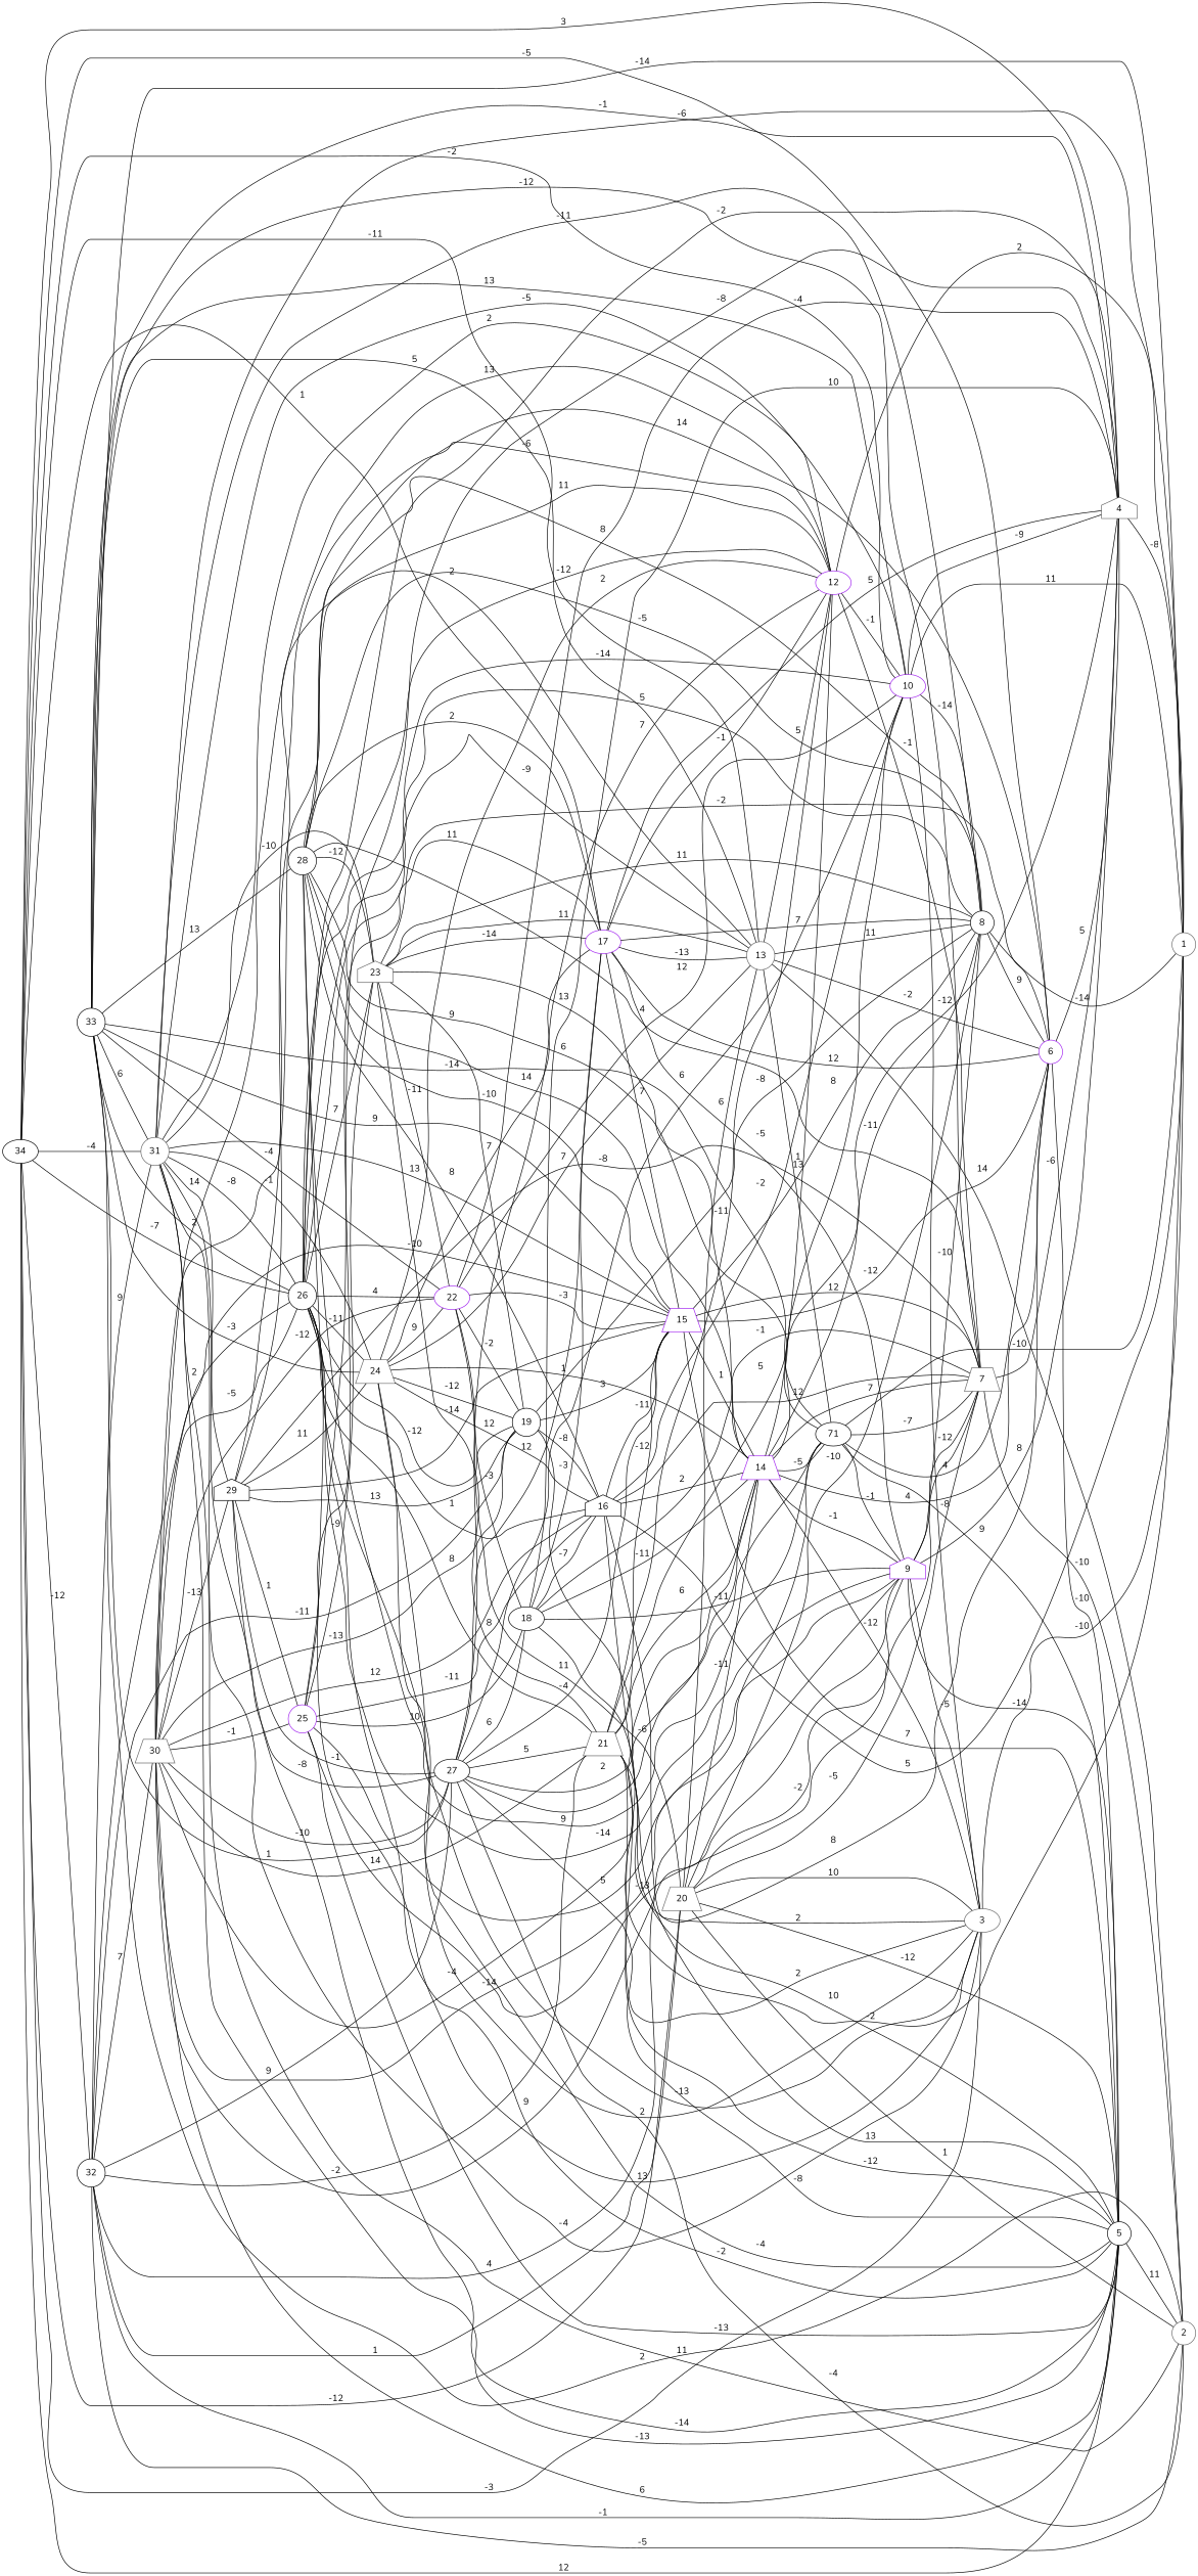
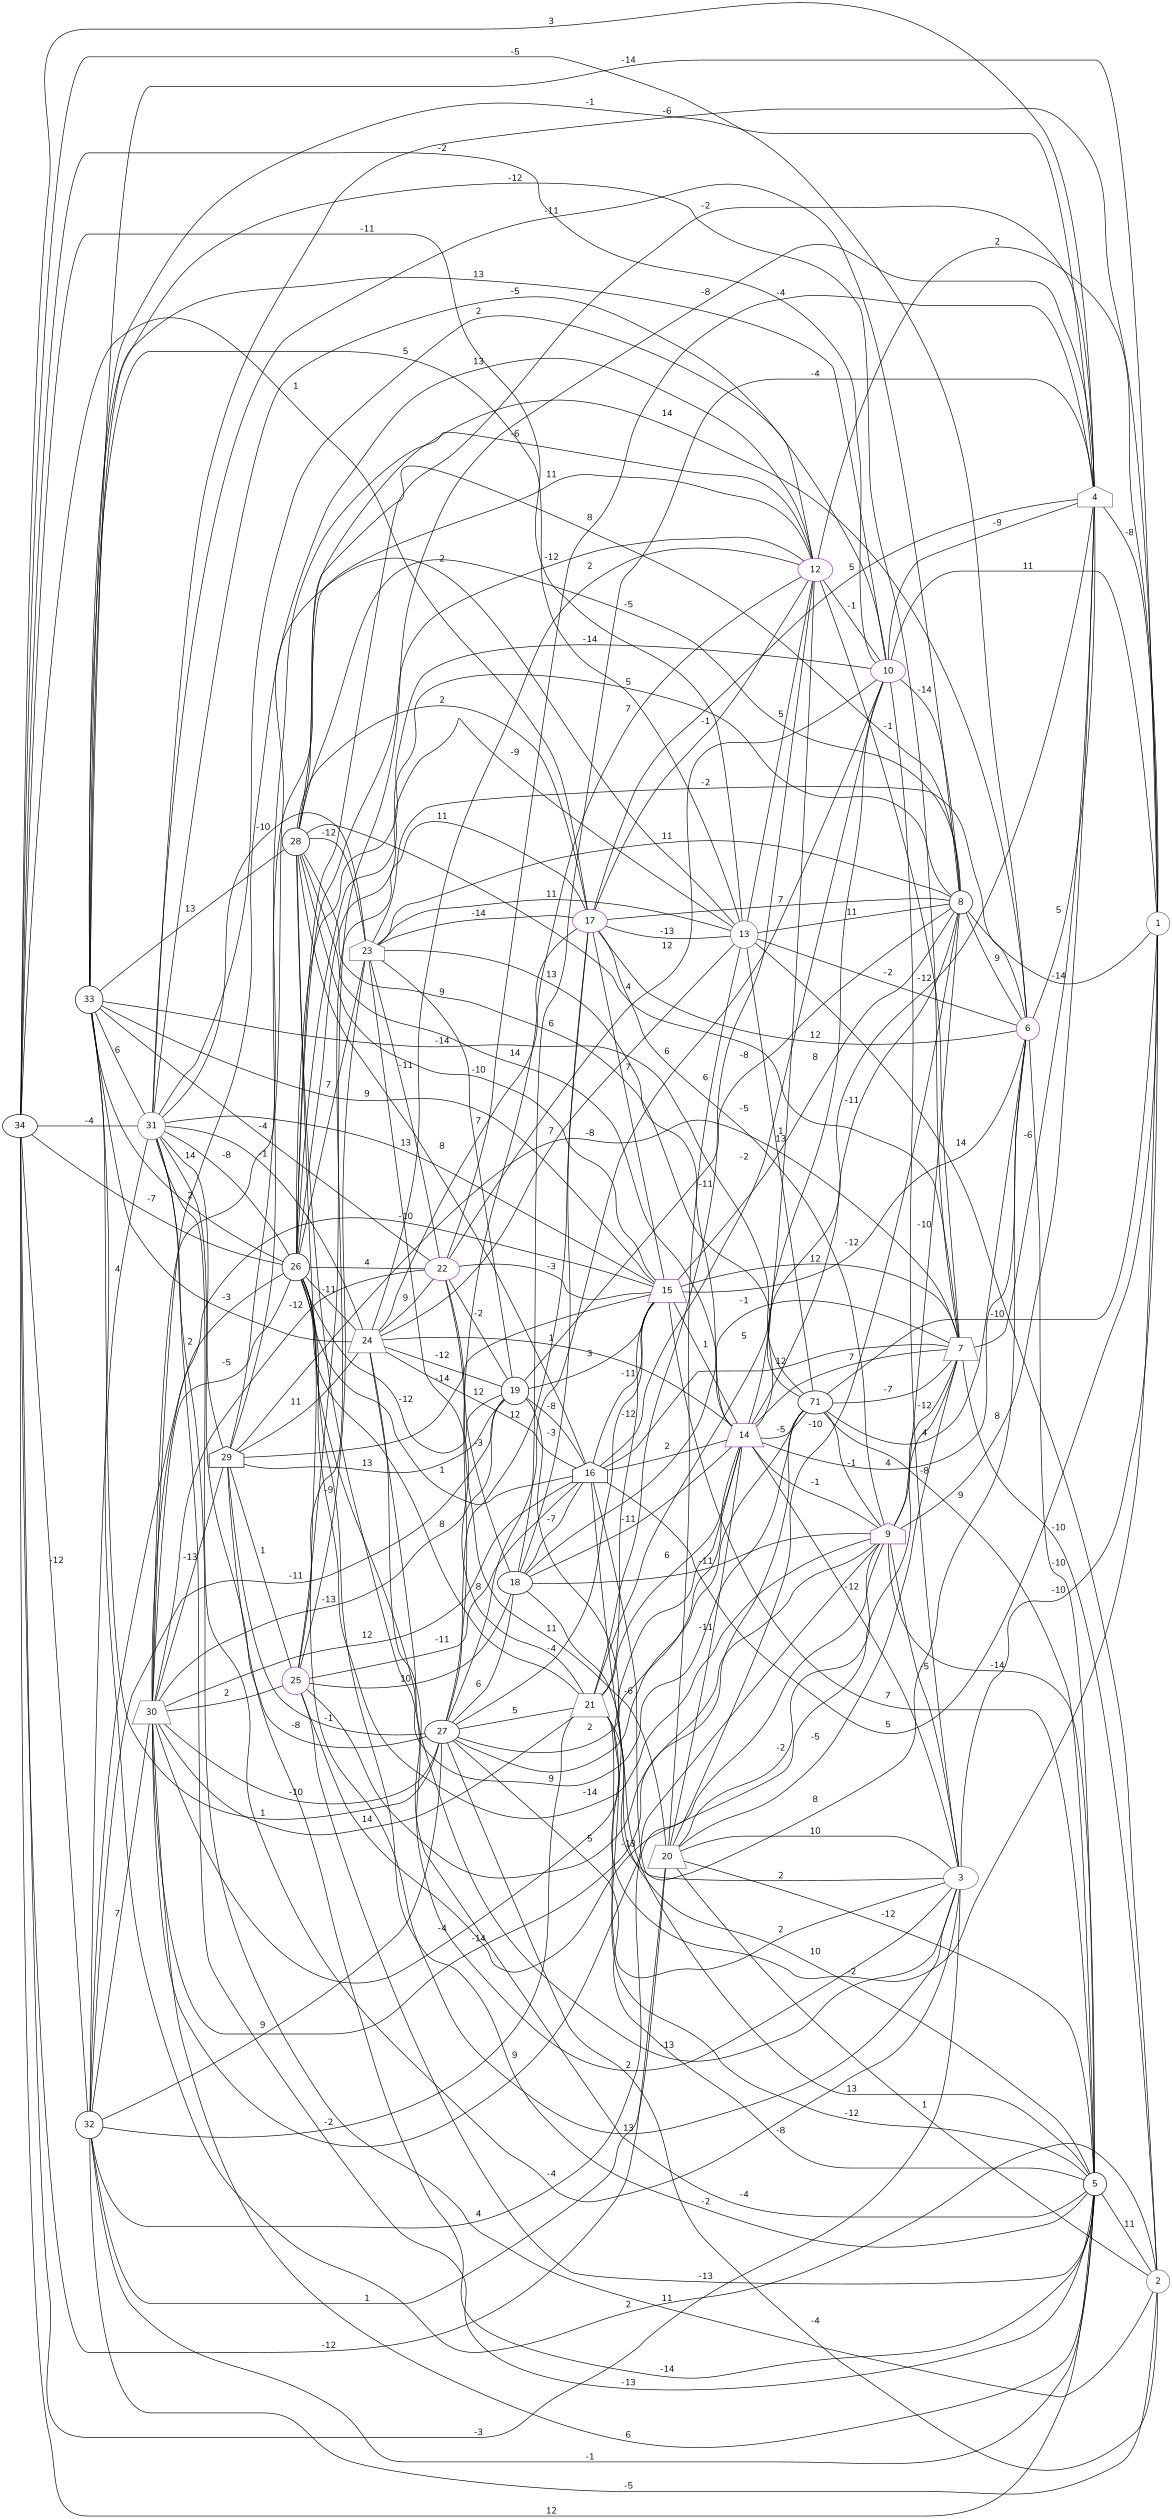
  graph {
    fontname=Nunito
    rankdir=LR
    node [color=black fontname=Nunito shape=circle]
    edge [fontname=Nunito]
    34 [shape=ellipse]
    3 [color=gray40 shape=ellipse]
    4 [color=gray40 shape=house]
    5
    6 [color=purple]
    10 [color=purple shape=ellipse]
    13 [color=gray40]
    17 [color=purple shape=ellipse]
    20 [color=gray40 shape=trapezium]
    26
    31 [color=gray40]
    32
    1 [color=gray40]
    2 [color=gray40]
    8
    n16 [label=71 shape=ellipse]
    12 [color=purple shape=ellipse]
    15 [color=purple shape=trapezium]
    9 [color=purple shape=house]
    7 [color=gray40 shape=trapezium]
    14 [color=purple shape=trapezium]
    22 [color=purple shape=ellipse]
    24 [color=gray40 shape=trapezium]
    19
    21 [color=gray40 shape=trapezium]
    23 [color=gray40 shape=house]
    16 [shape=house]
    27 [shape=ellipse]
    29 [shape=house]
    30 [color=gray40 shape=trapezium]
    18 [shape=ellipse]
    25 [color=purple]
    33
    28
    34 -- 3 [label=-3]
    34 -- 4 [label=3]
    34 -- 5 [label=12]
    34 -- 6 [label=-5]
    34 -- 10 [label=-2]
    34 -- 13 [label=-11]
    34 -- 17 [label=1]
    34 -- 20 [label=-12]
    34 -- 26 [label=-7]
    34 -- 31 [label=-4]
    34 -- 32 [label=-12]
    3 -- 1 [label=-10]
    4 -- 1 [label=-8]
    5 -- 2 [label=11]
    6 -- 4 [label=5]
    6 -- 5 [label=-10]
    10 -- 3 [label=-8]
    10 -- 4 [label=-9]
    10 -- 1 [label=11]
    10 -- 8 [label=-14]
    13 -- 6 [label=-2]
    13 -- 2 [label=14]
    13 -- 8 [label=11]
    13 -- n16 [label=13]
    13 -- 12 [label=5]
    17 -- 4 [label=5]
    17 -- 6 [label=12]
    17 -- 13 [label=-13]
    17 -- 8 [label=7]
    17 -- 12 [label=-1]
    17 -- 15 [label=7]
    17 -- 9 [label=-5]
    20 -- 3 [label=10]
    20 -- 5 [label=-12]
    20 -- 13 [label=6]
    20 -- 2 [label=1]
    20 -- 8 [label=-10]
    20 -- 9 [label=-2]
    20 -- 7 [label=-5]
    20 -- 14 [label=-11]
    26 -- 3 [label=13]
    26 -- 4 [label=-2]
    26 -- 10 [label=-14]
    26 -- 13 [label=-9]
    26 -- 8 [label=5]
    26 -- n16 [label=9]
    26 -- 12 [label=-12]
    26 -- 9 [label=-14]
    26 -- 22 [label=4]
    26 -- 24 [label=-11]
    26 -- 19 [label=-12]
    26 -- 21 [label=8]
    26 -- 23 [label=7]
    26 -- 16 [label=1]
    31 -- 3 [label=-4]
    31 -- 5 [label=-13]
    31 -- 10 [label=-5]
    31 -- 26 [label=-8]
    31 -- 1 [label=-6]
    31 -- 2 [label=11]
    31 -- 8 [label=-11]
    31 -- 12 [label=2]
    31 -- 15 [label=13]
    31 -- 24 [label=-1]
    31 -- 23 [label=-10]
    31 -- 27 [label=-8]
    31 -- 29 [label=14]
    32 -- 5 [label=-1]
    32 -- 20 [label=1]
    32 -- 26 [label=2]
-   32 -- 31 [label=9]
+   32 -- 31 [label=4]
    32 -- 2 [label=-5]
    32 -- 9 [label=4]
    32 -- 19 [label=-11]
    32 -- 21 [label=-2]
    32 -- 27 [label=9]
    32 -- 30 [label=7]
    8 -- 6 [label=9]
    8 -- 1 [label=-14]
    n16 -- 5 [label=9]
    n16 -- 6 [label=4]
    n16 -- 1 [label=-10]
    n16 -- 9 [label=-1]
    n16 -- 7 [label=-7]
    12 -- 10 [label=-1]
    12 -- 1 [label=2]
    12 -- 7 [label=-1]
    15 -- 5 [label=7]
    15 -- 6 [label=-12]
    15 -- 8 [label=8]
    15 -- 7 [label=12]
    15 -- 14 [label=1]
    9 -- 3 [label=-5]
    9 -- 4 [label=8]
    9 -- 5 [label=-14]
    9 -- 8 [label=-10]
    9 -- 7 [label=-12]
    7 -- 4 [label=-6]
    7 -- 2 [label=-10]
    14 -- 3 [label=-12]
    14 -- 4 [label=-12]
    14 -- 6 [label=4]
    14 -- 8 [label=-11]
    14 -- n16 [label=-5]
    14 -- 12 [label=1]
    14 -- 9 [label=-1]
    14 -- 7 [label=7]
    22 -- 4 [label=-4]
    22 -- 10 [label=12]
    22 -- 20 [label=11]
    22 -- 15 [label=-3]
    22 -- 19 [label=-2]
    22 -- 18 [label=-3]
    24 -- 3 [label=-13]
    24 -- 5 [label=-4]
    24 -- 13 [label=7]
    24 -- 17 [label=7]
    24 -- 12 [label=2]
    24 -- 14 [label=1]
    24 -- 22 [label=9]
    24 -- 19 [label=-12]
    24 -- 16 [label=12]
    19 -- 5 [label=10]
    19 -- 8 [label=-8]
    19 -- 15 [label=3]
    19 -- 16 [label=-8]
    21 -- 3 [label=2]
    21 -- 5 [label=-12]
    21 -- 6 [label=8]
    21 -- 10 [label=5]
    21 -- 12 [label=-11]
    21 -- 15 [label=-12]
    21 -- 14 [label=6]
    23 -- 6 [label=-2]
    23 -- 13 [label=11]
    23 -- 17 [label=-14]
    23 -- 8 [label=11]
    23 -- 14 [label=13]
    23 -- 22 [label=-11]
    23 -- 19 [label=9]
    23 -- 21 [label=8]
    16 -- 3 [label=2]
    16 -- 5 [label=13]
    16 -- 10 [label=-2]
    16 -- 1 [label=5]
    16 -- 15 [label=-11]
    16 -- 7 [label=12]
    16 -- 14 [label=2]
    27 -- 5 [label=-8]
    27 -- 10 [label=6]
    27 -- 17 [label=12]
    27 -- 2 [label=-4]
    27 -- n16 [label=-6]
    27 -- 12 [label=7]
    27 -- 15 [label=-4]
    27 -- 14 [label=2]
    27 -- 21 [label=5]
    27 -- 18 [label=6]
    29 -- 5 [label=-14]
    29 -- 8 [label=8]
    29 -- 12 [label=-6]
    29 -- 15 [label=-14]
    29 -- 7 [label=-8]
    29 -- 24 [label=11]
    29 -- 19 [label=13]
    29 -- 27 [label=-1]
    29 -- 25 [label=1]
    30 -- 5 [label=6]
    30 -- 13 [label=2]
    30 -- 26 [label=-5]
    30 -- n16 [label=-14]
    30 -- 12 [label=13]
    30 -- 15 [label=-10]
    30 -- 9 [label=9]
    30 -- 14 [label=-4]
    30 -- 22 [label=-12]
    30 -- 19 [label=-13]
    30 -- 21 [label=14]
    30 -- 16 [label=12]
    30 -- 27 [label=-10]
    30 -- 29 [label=-13]
-   30 -- 25 [label=-1]
-   18 -- 4 [label=10]
+   30 -- 25 [label=2]
+   18 -- 4 [label=-4]
    18 -- 17 [label=-3]
    18 -- 1 [label=-2]
    18 -- 9 [label=-11]
    18 -- 7 [label=-1]
    18 -- 14 [label=-11]
    18 -- 16 [label=-7]
    25 -- 4 [label=-8]
    25 -- 5 [label=-13]
    25 -- 17 [label=11]
    25 -- 9 [label=5]
    25 -- 7 [label=-13]
    25 -- 23 [label=-9]
    25 -- 16 [label=-11]
    25 -- 18 [label=10]
    33 -- 4 [label=-1]
    33 -- 10 [label=13]
    33 -- 13 [label=5]
    33 -- 26 [label=2]
    33 -- 31 [label=6]
    33 -- 1 [label=-14]
    33 -- 2 [label=2]
    33 -- n16 [label=-14]
    33 -- 15 [label=9]
    33 -- 7 [label=-12]
    33 -- 22 [label=-4]
    33 -- 24 [label=-3]
    33 -- 27 [label=1]
    33 -- 28 [label=13]
    28 -- 3 [label=2]
    28 -- 5 [label=-2]
    28 -- 6 [label=14]
    28 -- 17 [label=2]
    28 -- 8 [label=-5]
    28 -- n16 [label=6]
    28 -- 12 [label=11]
    28 -- 15 [label=-10]
    28 -- 7 [label=4]
    28 -- 14 [label=14]
    28 -- 23 [label=-12]
    28 -- 16 [label=8]
  }
